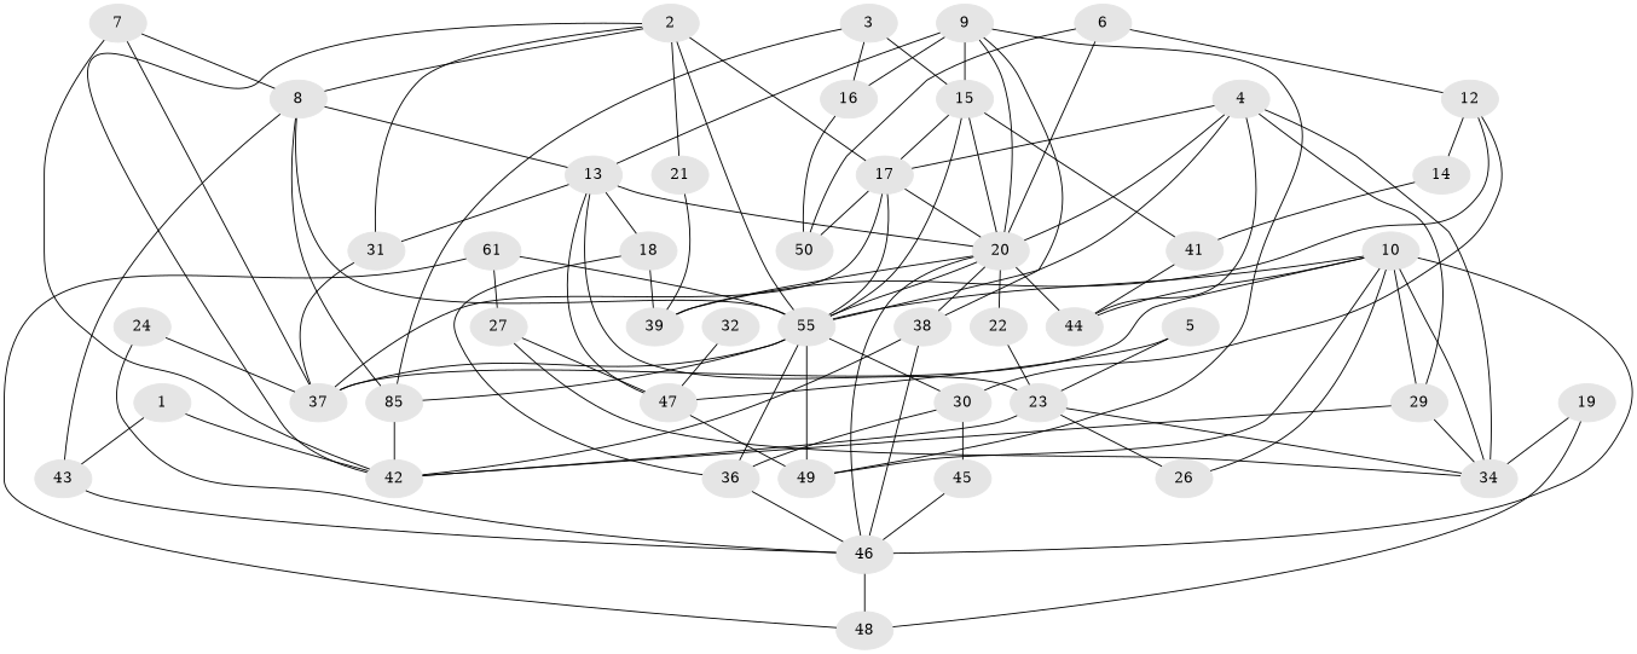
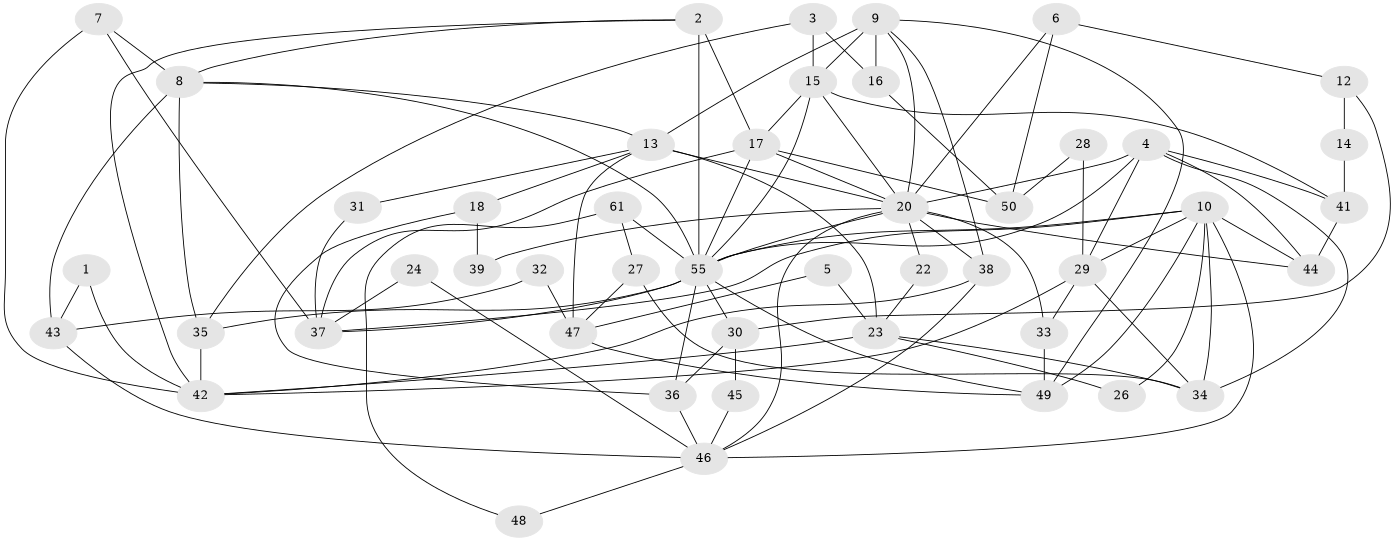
  graph {
    node [color=gray90 style=filled]
    edge [weight=1.0]
    1
    42
    43
    46
    2
    8
    17
-   21
    n9 [label=55]
    31
-   35 [label=85]
+   35
    13
    20
    50
    37
    39
    49
    30
    36
    3
    15
    16
    41
    4
    29
    34
    44
    38
    22
+   33
    5
    23
    47
    26
    6
    12
    14
    7
    18
    9
    10
    48
    n43 [label=61]
    27
    45
-   19
    24
+   28
    32
    1 -- 42
    1 -- 43
    43 -- 46
    46 -- 48
    2 -- 42
    2 -- 8
    2 -- 17
-   2 -- 21
    2 -- n9 [weight=2.0]
-   2 -- 31
    8 -- 43
    8 -- n9
    8 -- 35
    8 -- 13
    17 -- n9 [weight=3.0]
    17 -- 20
    17 -- 50
    17 -- 37
-   21 -- 39
    n9 -- 35
    n9 -- 37
    n9 -- 49
    n9 -- 30
    n9 -- 36
    31 -- 37
    35 -- 42
    13 -- 31
    13 -- 20 [weight=2.0]
    13 -- 23 [weight=2.0]
    13 -- 47
    13 -- 18
    20 -- 46
    20 -- n9
    20 -- 39
    20 -- 44
    20 -- 38 [weight=2.0]
    20 -- 22
+   20 -- 33
    30 -- 36
    30 -- 45
    36 -- 46
    3 -- 35
    3 -- 15 [weight=2.0]
    3 -- 16
    15 -- 17
    15 -- n9 [weight=2.0]
    15 -- 20
    15 -- 41
    16 -- 50
    41 -- 44
-   4 -- 17 [weight=3.0]
+   4 -- 41 [weight=3.0]
    4 -- n9
    4 -- 20 [weight=2.0]
    4 -- 29
    4 -- 34 [weight=2.0]
    4 -- 44
    29 -- 42
    29 -- 34
+   29 -- 33
    38 -- 42
    38 -- 46
    22 -- 23
+   33 -- 49
    5 -- 23
    5 -- 47
    23 -- 42
    23 -- 34
    23 -- 26
    47 -- 49
    6 -- 20
    6 -- 50
    6 -- 12
-   12 -- 39
    12 -- 30
    12 -- 14
    14 -- 41
    7 -- 42
    7 -- 8
    7 -- 37
    18 -- 39
    18 -- 36
    9 -- 13 [weight=2.0]
    9 -- 20
    9 -- 49
    9 -- 15
    9 -- 16
    9 -- 38
    10 -- 46
    10 -- n9
    10 -- 37
    10 -- 49
    10 -- 29
    10 -- 34
    10 -- 44
    10 -- 26
    n43 -- n9 [weight=2.0]
    n43 -- 48
    n43 -- 27
    27 -- 34
    27 -- 47
    45 -- 46
-   19 -- 34
-   19 -- 48
    24 -- 46
    24 -- 37
+   28 -- 50
+   28 -- 29
+   32 -- 43
    32 -- 47
  }
